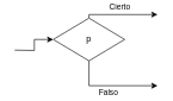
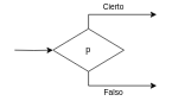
  <mxCell id="0" />
  <mxCell id="1" parent="0" />
  <mxCell id="2" value="Cierto" style="edgeStyle=orthogonalEdgeStyle;rounded=0;orthogonalLoop=1;jettySize=auto;html=1;exitX=0.5;exitY=0;exitDx=0;exitDy=0;exitPerimeter=0;labelBackgroundColor=none;" edge="1" parent="1" source="5"><mxGeometry x="-0.053" y="10" relative="1" as="geometry"><mxPoint x="220" y="20" as="targetPoint" /><Array as="points"><mxPoint x="124" y="20" /></Array><mxPoint as="offset" /></mxGeometry></mxCell>
  <mxCell id="3" value="Falso" style="edgeStyle=orthogonalEdgeStyle;rounded=0;orthogonalLoop=1;jettySize=auto;html=1;exitX=0.5;exitY=1;exitDx=0;exitDy=0;exitPerimeter=0;labelBackgroundColor=none;" edge="1" parent="1" source="5"><mxGeometry x="-0.053" y="-10" relative="1" as="geometry"><mxPoint x="220" y="120" as="targetPoint" /><Array as="points"><mxPoint x="124" y="120" /></Array><mxPoint as="offset" /></mxGeometry></mxCell>
  <mxCell id="4" style="edgeStyle=orthogonalEdgeStyle;rounded=0;orthogonalLoop=1;jettySize=auto;html=1;exitX=0;exitY=0.5;exitDx=0;exitDy=0;exitPerimeter=0;labelBackgroundColor=none;entryX=0;entryY=0.5;entryDx=0;entryDy=0;entryPerimeter=0;" edge="1" parent="1" target="5"><mxGeometry relative="1" as="geometry"><mxPoint x="20" y="70" as="sourcePoint" /></mxGeometry></mxCell>
- <mxCell id="5" value="p" style="strokeWidth=1;html=1;shape=mxgraph.flowchart.decision;whiteSpace=wrap;" vertex="1" parent="1"><mxGeometry x="74" y="25" width="100" height="60" as="geometry" /></mxCell>
+ <mxCell id="5" value="p" style="strokeWidth=1;html=1;shape=mxgraph.flowchart.decision;whiteSpace=wrap;" vertex="1" parent="1"><mxGeometry x="74" y="40" width="100" height="60" as="geometry" /></mxCell>
